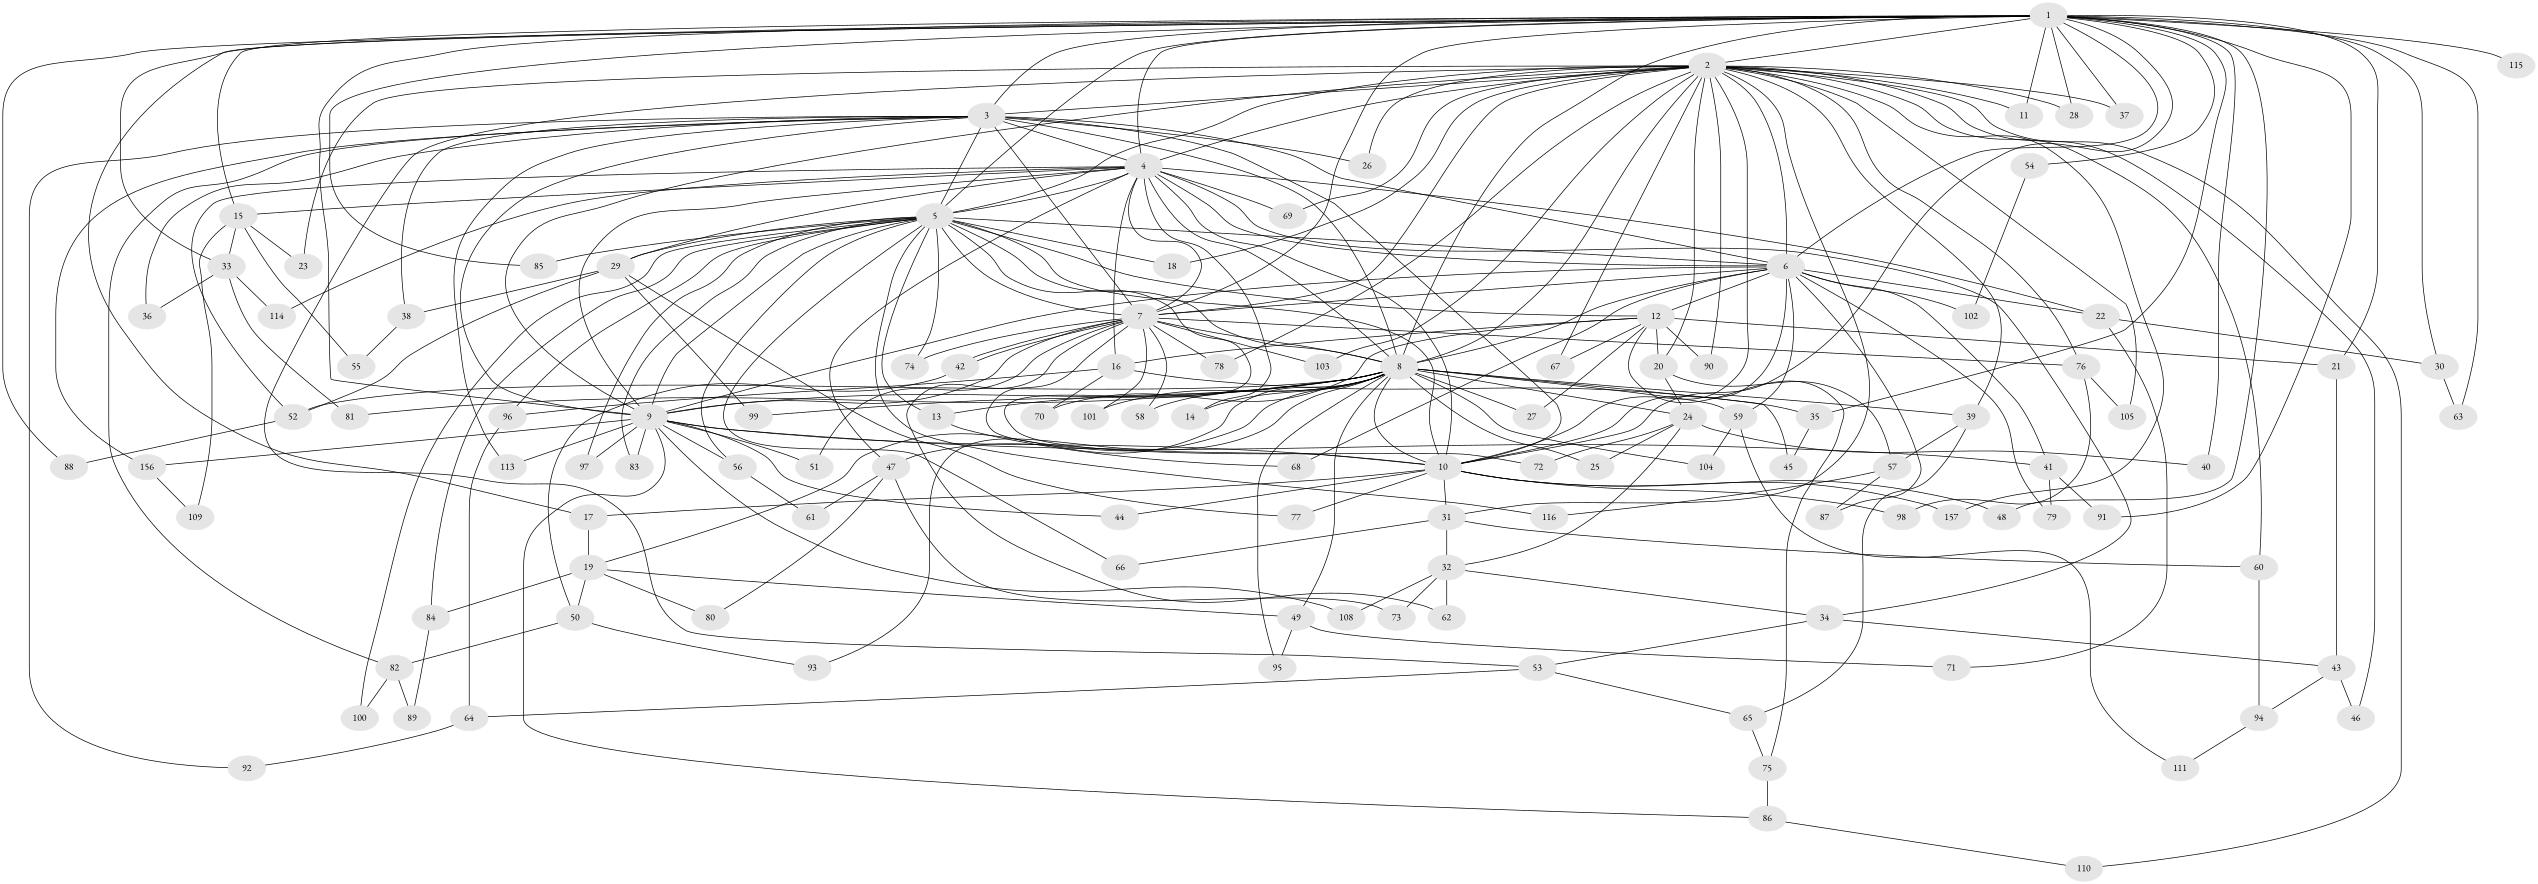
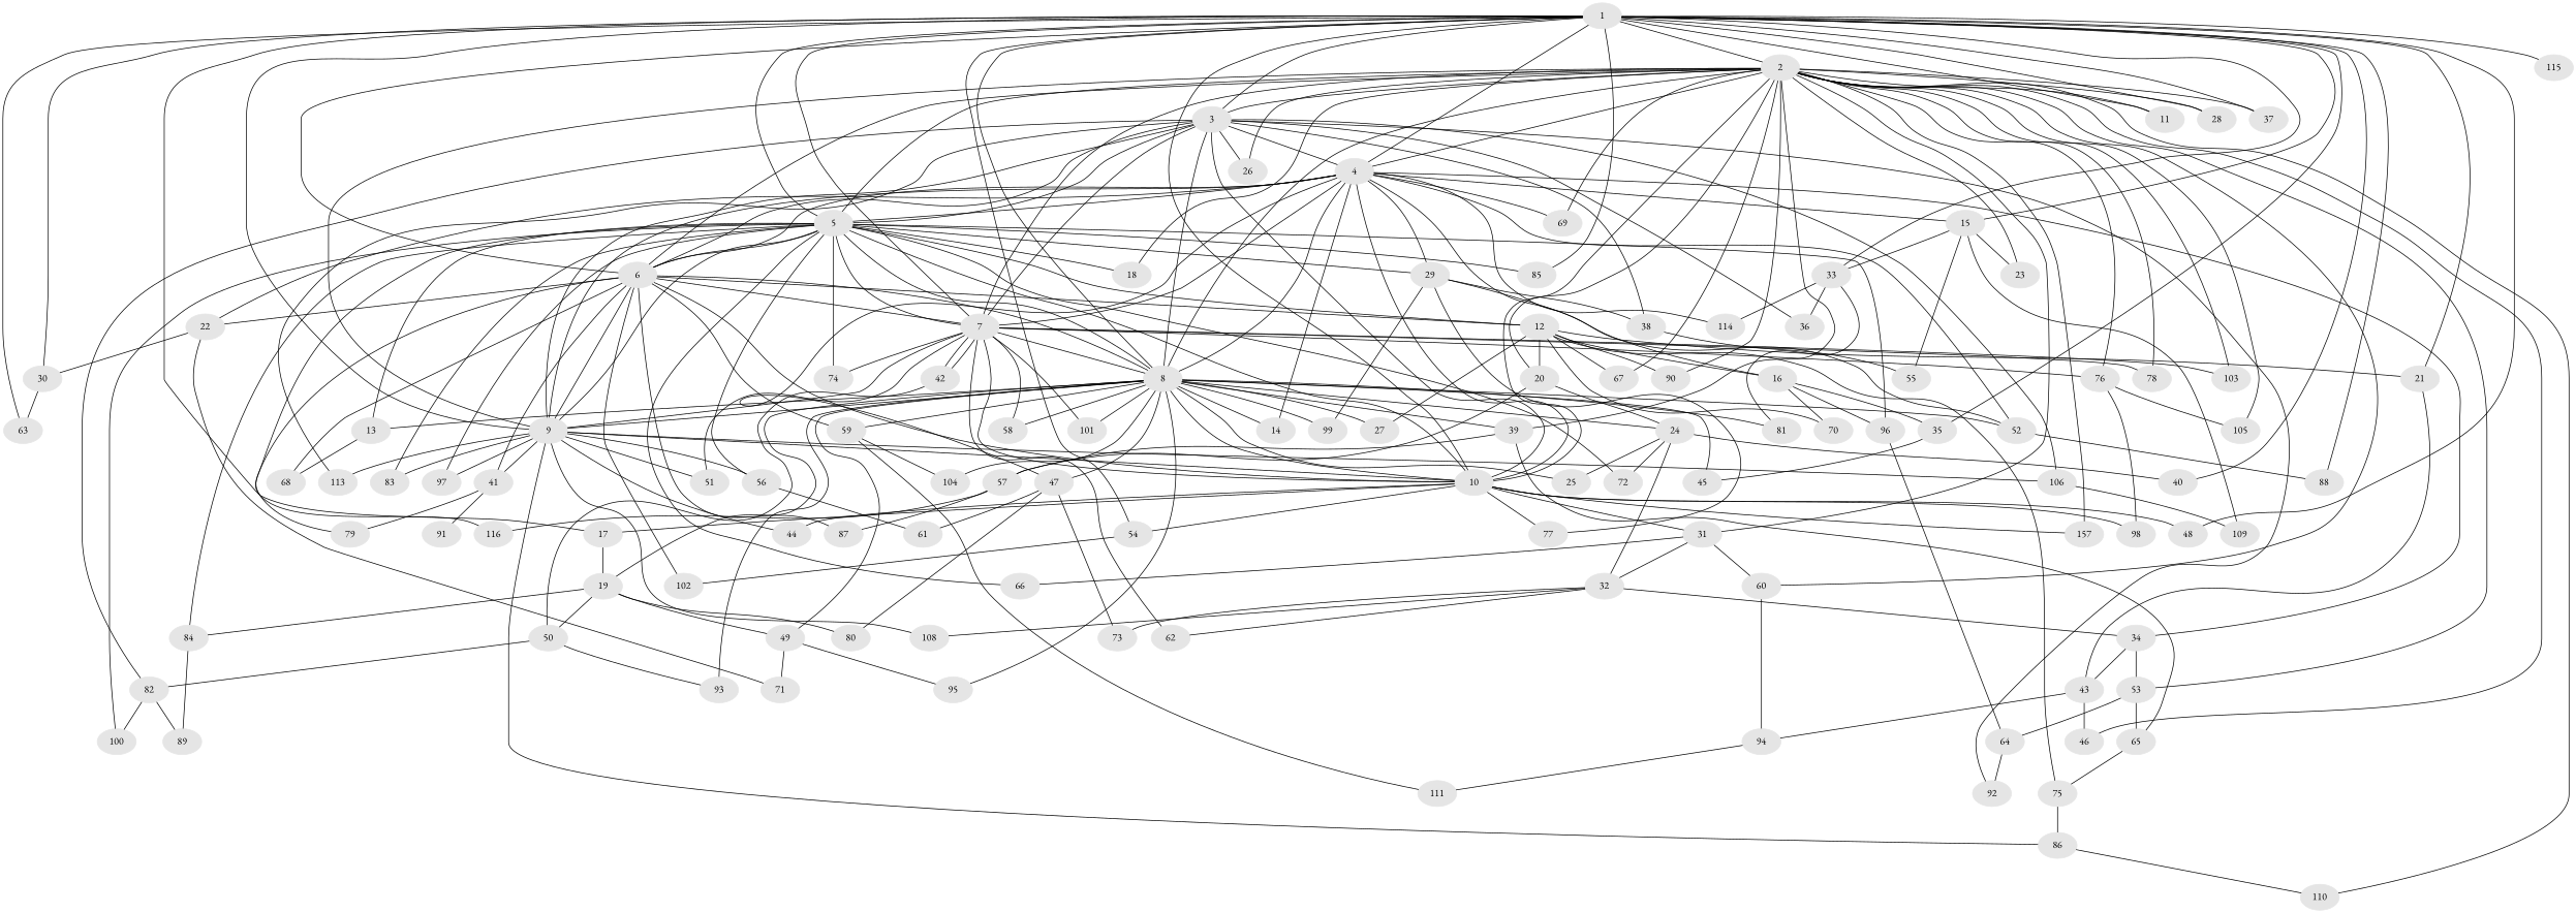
  graph {
    fontname="EB Garamond"
    node [color=gray90 fontname="EB Garamond" style=filled]
    edge [fontname="EB Garamond"]
    1
    2
    3
    4
    5
    6
    7
    8
    9
    10
    11
    15
    17
    21
    28
    30
    33
    35
    37
    40
    48
    54
    63
    85
    88
    91
    115
    18
    20
    23
    26
    31
    39
    46
    53
    60
    67
    69
    76
    78
    90
    103
    105
    n44 [label=157]
    110
    36
    38
    82
    92
-   106 [label=156]
+   106
    113
    14
    16
    22
    29
    34
    47
    114
    52
    12
    13
    56
    66
    72
    74
    83
    84
    96
    97
    100
    116
    41
    59
    68
    79
    87
    102
    42
    51
    58
    62
    101
    19
    24
    25
    27
    45
    49
    81
    93
    95
    99
    104
    44
    86
    108
    77
    98
    55
    109
    43
    57
    32
    65
    64
    94
    89
    70
    71
    80
    73
    61
    75
    111
    50
    1 -- 2
    1 -- 3
    1 -- 4
    1 -- 5
    1 -- 6
    1 -- 7
    1 -- 8
    1 -- 9
    1 -- 10
    1 -- 11
    1 -- 15
    1 -- 17
    1 -- 21
    1 -- 28
    1 -- 30
    1 -- 33
    1 -- 35
    1 -- 37
    1 -- 40
    1 -- 48
    1 -- 54
    1 -- 63
    1 -- 85
    1 -- 88
-   1 -- 91
    1 -- 115
    2 -- 3
    2 -- 4
    2 -- 5
    2 -- 6
    2 -- 7
    2 -- 8
    2 -- 9
    2 -- 10
    2 -- 11
    2 -- 28
    2 -- 37
    2 -- 18
    2 -- 20
    2 -- 23
    2 -- 26
    2 -- 31
    2 -- 39
    2 -- 46
    2 -- 53
    2 -- 60
    2 -- 67
    2 -- 69
    2 -- 76
    2 -- 78
    2 -- 90
    2 -- 103
    2 -- 105
    2 -- n44
    2 -- 110
    3 -- 4
    3 -- 5
    3 -- 6
    3 -- 7
    3 -- 8
    3 -- 9
    3 -- 10
    3 -- 26
    3 -- 36
    3 -- 38
    3 -- 82
    3 -- 92
    3 -- 106
    3 -- 113
    4 -- 5
    4 -- 6
    4 -- 7
    4 -- 8
    4 -- 9
    4 -- 10
    4 -- 15
    4 -- 69
    4 -- 14
    4 -- 16
    4 -- 22
    4 -- 29
    4 -- 34
    4 -- 47
    4 -- 114
    4 -- 52
    5 -- 6
    5 -- 7
    5 -- 8
    5 -- 9
    5 -- 10
    5 -- 85
    5 -- 18
    5 -- 29
    5 -- 12
    5 -- 13
    5 -- 56
    5 -- 66
    5 -- 72
    5 -- 74
    5 -- 83
    5 -- 84
    5 -- 96
    5 -- 97
    5 -- 100
    5 -- 116
    6 -- 7
    6 -- 8
    6 -- 9
    6 -- 10
    6 -- 22
    6 -- 12
    6 -- 41
    6 -- 59
    6 -- 68
    6 -- 79
    6 -- 87
    6 -- 102
    7 -- 8
    7 -- 9
    7 -- 10
    7 -- 76
    7 -- 78
    7 -- 103
    7 -- 74
    7 -- 42
    7 -- 42
    7 -- 51
    7 -- 58
    7 -- 62
    7 -- 101
    8 -- 9
    8 -- 10
    8 -- 39
    8 -- 14
    8 -- 47
    8 -- 52
    8 -- 13
    8 -- 59
    8 -- 58
    8 -- 101
    8 -- 19
    8 -- 24
    8 -- 25
    8 -- 27
    8 -- 45
    8 -- 49
    8 -- 81
    8 -- 93
    8 -- 95
    8 -- 99
    8 -- 104
    9 -- 10
    9 -- 106
    9 -- 113
    9 -- 56
    9 -- 83
    9 -- 97
    9 -- 41
    9 -- 51
    9 -- 44
    9 -- 86
    9 -- 108
    10 -- 17
    10 -- 48
+   10 -- 54
    10 -- 31
    10 -- n44
    10 -- 44
    10 -- 77
    10 -- 98
    15 -- 33
    15 -- 23
    15 -- 55
    15 -- 109
    17 -- 19
    21 -- 43
    30 -- 63
    33 -- 36
    33 -- 114
    33 -- 81
    35 -- 45
    54 -- 102
    20 -- 24
    20 -- 57
    31 -- 60
    31 -- 66
    31 -- 32
    39 -- 57
    39 -- 65
    53 -- 65
    53 -- 64
    60 -- 94
    76 -- 105
    76 -- 98
    38 -- 55
    82 -- 100
    82 -- 89
    106 -- 109
    16 -- 35
    16 -- 96
    16 -- 70
    22 -- 30
    22 -- 71
    29 -- 38
    29 -- 52
    29 -- 99
    29 -- 77
    34 -- 53
    34 -- 43
    47 -- 80
    47 -- 73
    47 -- 61
    52 -- 88
    12 -- 21
    12 -- 20
    12 -- 67
    12 -- 90
    12 -- 16
    12 -- 27
    12 -- 70
    12 -- 75
    13 -- 68
    56 -- 61
    84 -- 89
    96 -- 64
    41 -- 91
    41 -- 79
    59 -- 104
    59 -- 111
    42 -- 50
    19 -- 84
    19 -- 49
    19 -- 80
    19 -- 50
    24 -- 40
    24 -- 72
    24 -- 25
    24 -- 32
    49 -- 95
    49 -- 71
    86 -- 110
    43 -- 46
    43 -- 94
    57 -- 116
    57 -- 87
    32 -- 34
    32 -- 62
    32 -- 108
    32 -- 73
    65 -- 75
    64 -- 92
    94 -- 111
    75 -- 86
    50 -- 82
    50 -- 93
  }
